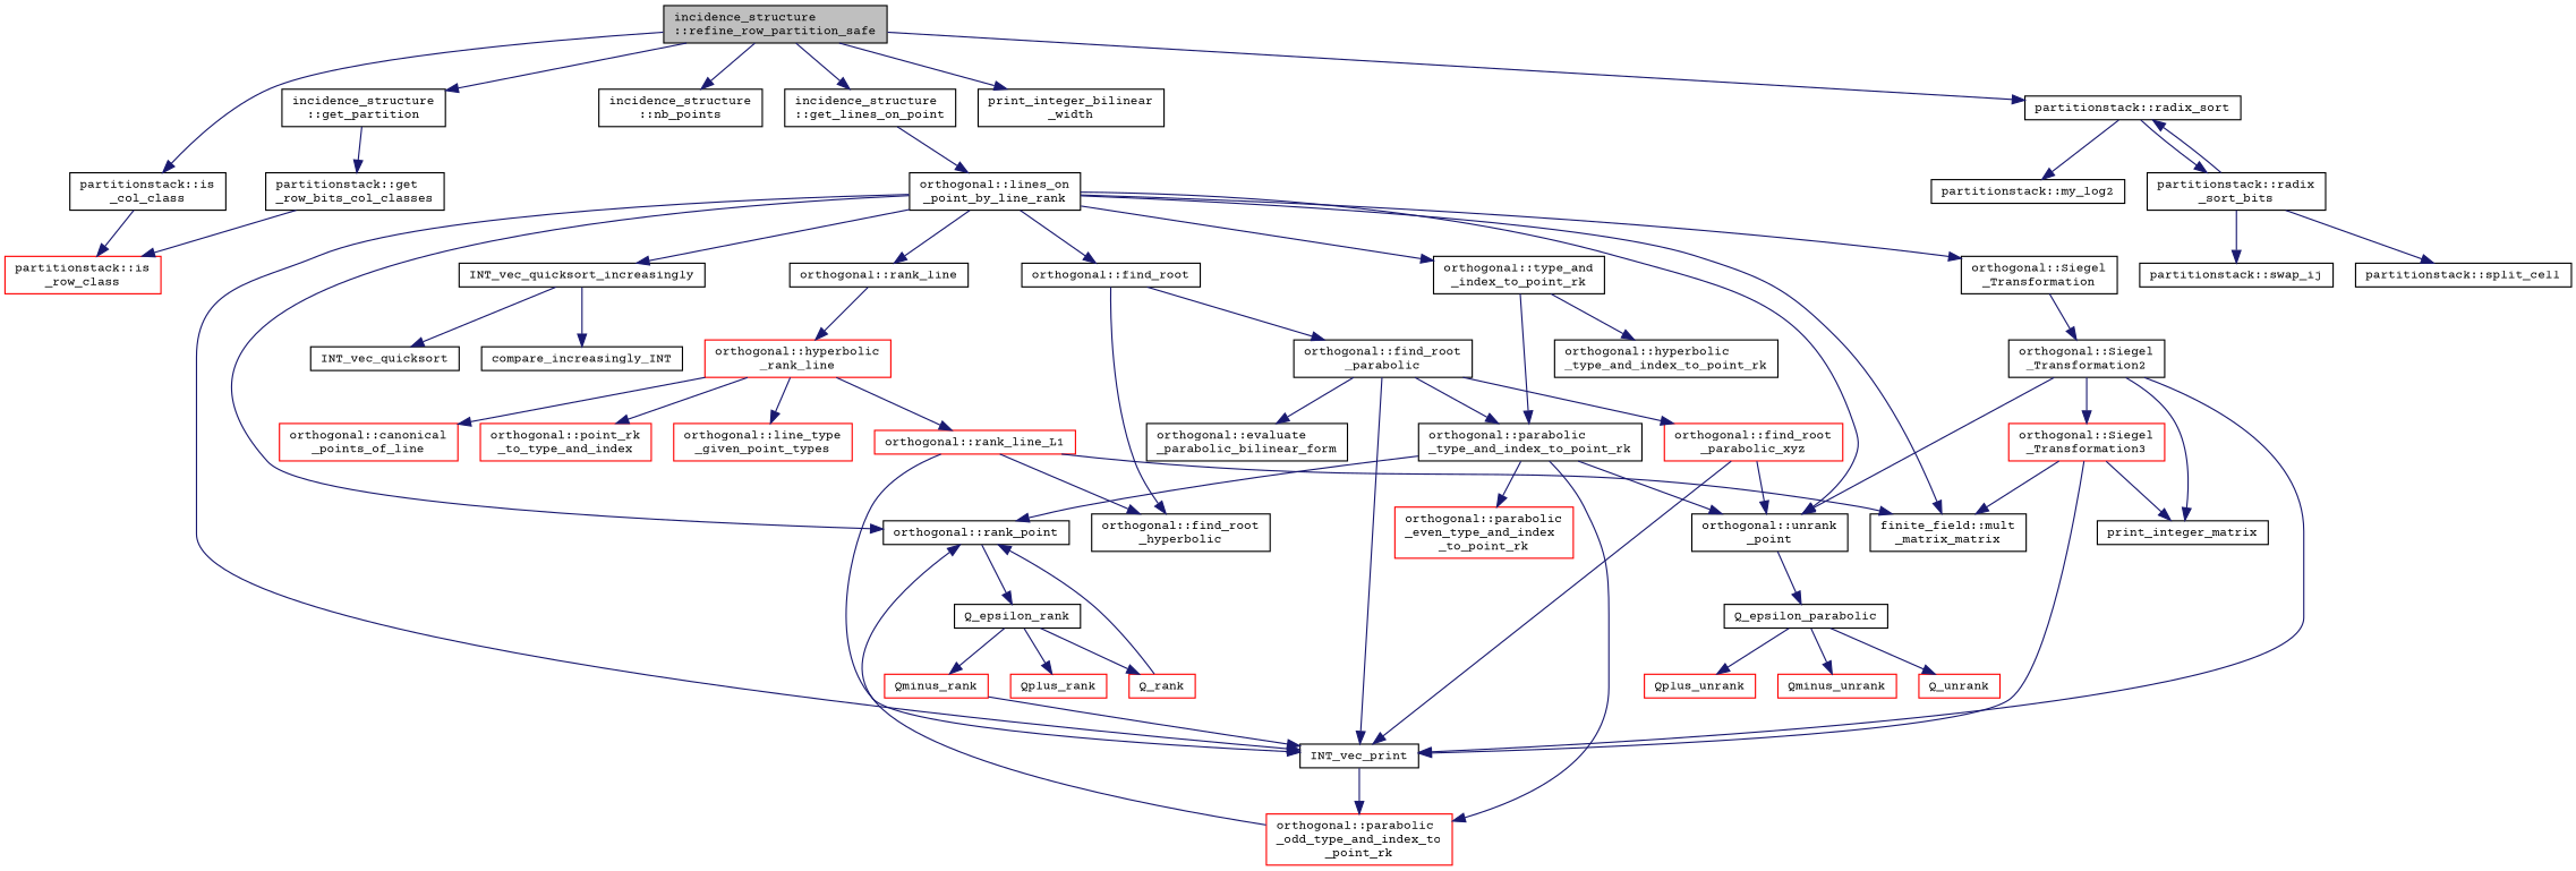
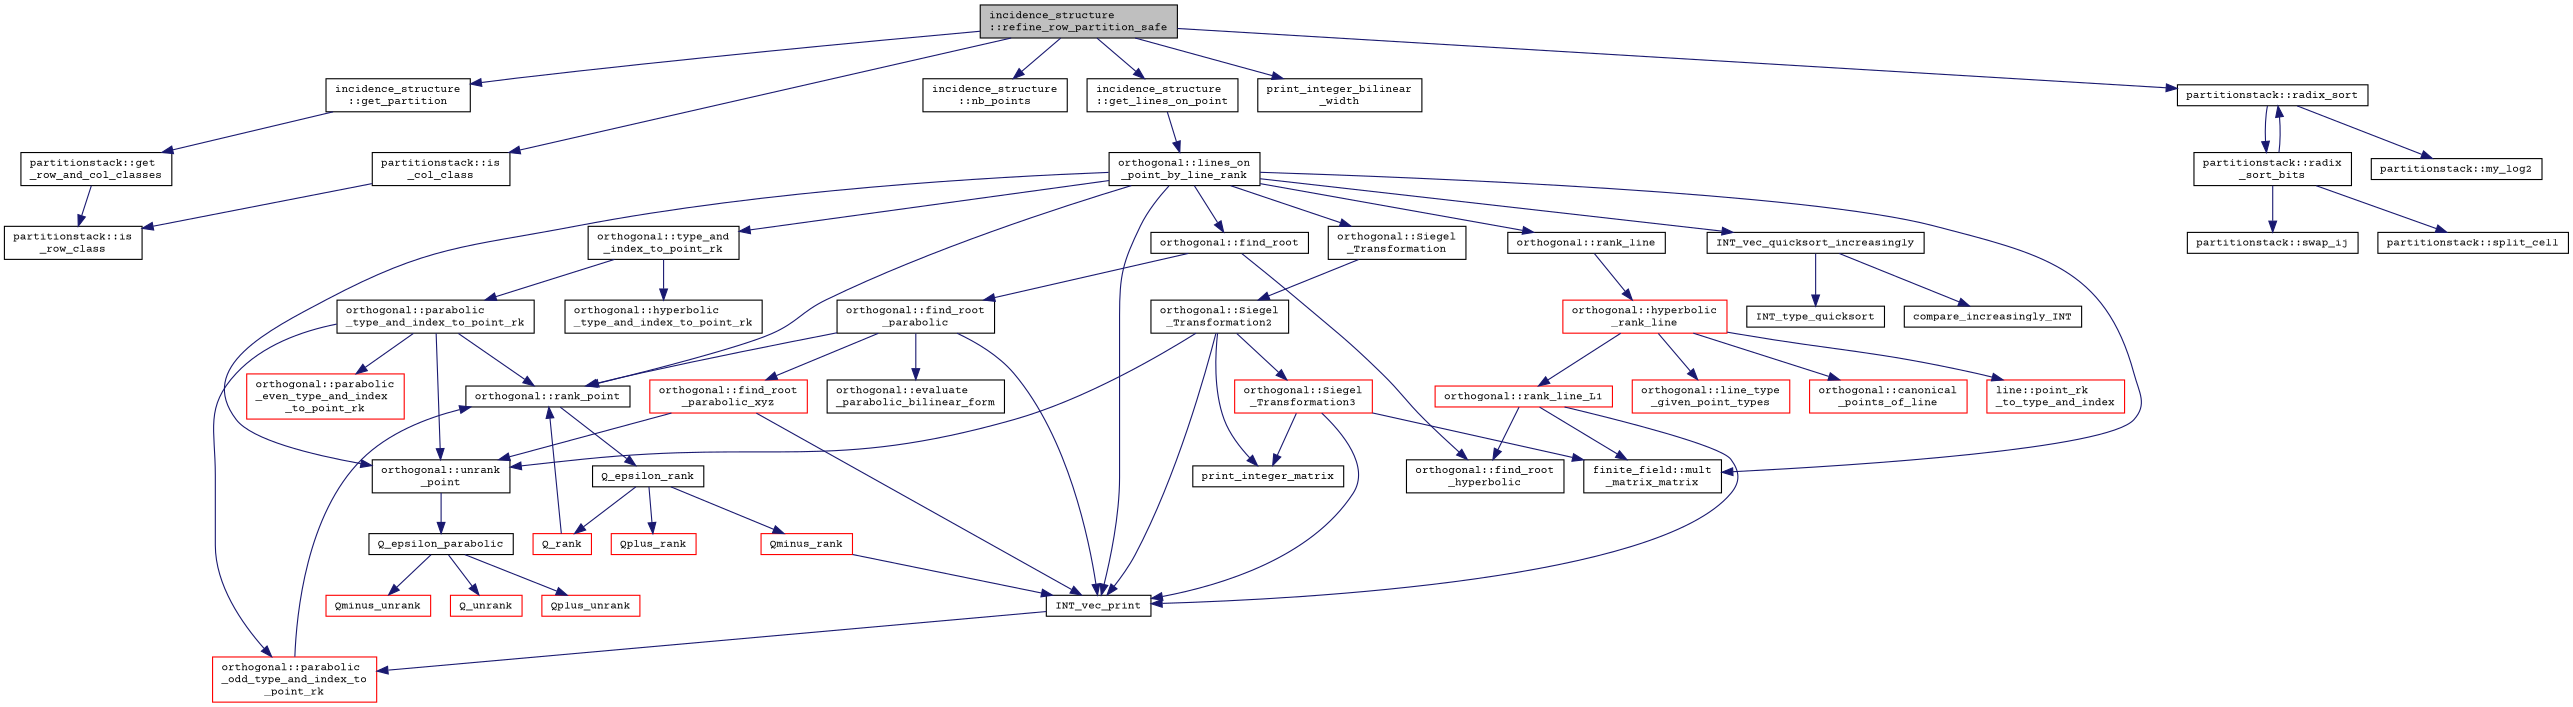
  digraph {
    fontname="Courier Prime"
    rankdir=TB
    node [color=black fillcolor=white fontname="Courier Prime" fontsize=10 shape=record style=filled]
    edge [color=midnightblue fontname="Courier Prime" fontsize=10 labelfontname=Helvetica labelfontsize=10 style=solid]
    n1 [fillcolor=grey75 fontcolor=black height=0.2 label="incidence_structure\l::refine_row_partition_safe" width=0.4]
    n2 [height=0.2 label="incidence_structure\l::get_partition" width=0.4]
    n3 [height=0.2 label="incidence_structure\l::nb_points" width=0.4]
    n4 [height=0.2 label="incidence_structure\l::get_lines_on_point" width=0.4]
    n5 [height=0.2 label="print_integer_bilinear\l_width" width=0.4]
    n6 [height=0.2 label="partitionstack::is\l_col_class" width=0.4]
    n7 [height=0.2 label="partitionstack::radix_sort" width=0.4]
-   n8 [height=0.2 label="partitionstack::get\l_row_bits_col_classes" width=0.4]
+   n8 [height=0.2 label="partitionstack::get\l_row_and_col_classes" width=0.4]
    n9 [height=0.2 label="orthogonal::lines_on\l_point_by_line_rank" width=0.4]
-   n10 [color=red height=0.2 label="partitionstack::is\l_row_class" width=0.4]
+   n10 [height=0.2 label="partitionstack::is\l_row_class" width=0.4]
    n11 [height=0.2 label="partitionstack::my_log2" width=0.4]
    n12 [height=0.2 label="partitionstack::radix\l_sort_bits" width=0.4]
    n13 [height=0.2 label="orthogonal::type_and\l_index_to_point_rk" width=0.4]
    n14 [height=0.2 label="orthogonal::unrank\l_point" width=0.4]
    n15 [height=0.2 label="orthogonal::rank_point" width=0.4]
    n16 [height=0.2 label=INT_vec_print width=0.4]
    n17 [height=0.2 label="orthogonal::find_root" width=0.4]
    n18 [height=0.2 label="orthogonal::Siegel\l_Transformation" width=0.4]
    n19 [height=0.2 label="finite_field::mult\l_matrix_matrix" width=0.4]
    n20 [height=0.2 label="orthogonal::rank_line" width=0.4]
    n21 [height=0.2 label=INT_vec_quicksort_increasingly width=0.4]
    n22 [height=0.2 label="orthogonal::hyperbolic\l_type_and_index_to_point_rk" width=0.4]
    n23 [height=0.2 label="orthogonal::parabolic\l_type_and_index_to_point_rk" width=0.4]
    n24 [height=0.2 label=Q_epsilon_parabolic width=0.4]
    n25 [height=0.2 label=Q_epsilon_rank width=0.4]
    n26 [color=red height=0.2 label="orthogonal::parabolic\l_odd_type_and_index_to\l_point_rk" width=0.4]
    n27 [height=0.2 label="orthogonal::find_root\l_hyperbolic" width=0.4]
    n28 [height=0.2 label="orthogonal::find_root\l_parabolic" width=0.4]
    n29 [height=0.2 label="orthogonal::Siegel\l_Transformation2" width=0.4]
    n30 [color=red height=0.2 label="orthogonal::hyperbolic\l_rank_line" width=0.4]
-   n31 [height=0.2 label=INT_vec_quicksort width=0.4]
+   n31 [height=0.2 label=INT_type_quicksort width=0.4]
    n32 [height=0.2 label=compare_increasingly_INT width=0.4]
    n33 [color=red height=0.2 label="orthogonal::parabolic\l_even_type_and_index\l_to_point_rk" width=0.4]
    n34 [color=red height=0.2 label=Q_unrank width=0.4]
    n35 [color=red height=0.2 label=Qplus_unrank width=0.4]
    n36 [color=red height=0.2 label=Qminus_unrank width=0.4]
    n37 [color=red height=0.2 label=Q_rank width=0.4]
    n38 [color=red height=0.2 label=Qplus_rank width=0.4]
    n39 [color=red height=0.2 label=Qminus_rank width=0.4]
    n40 [color=red height=0.2 label="orthogonal::find_root\l_parabolic_xyz" width=0.4]
    n41 [height=0.2 label="orthogonal::evaluate\l_parabolic_bilinear_form" width=0.4]
    n42 [color=red height=0.2 label="orthogonal::Siegel\l_Transformation3" width=0.4]
    n43 [height=0.2 label=print_integer_matrix width=0.4]
-   n44 [color=red height=0.2 label="orthogonal::point_rk\l_to_type_and_index" width=0.4]
+   n44 [color=red height=0.2 label="line::point_rk\l_to_type_and_index" width=0.4]
    n45 [color=red height=0.2 label="orthogonal::line_type\l_given_point_types" width=0.4]
    n46 [color=red height=0.2 label="orthogonal::canonical\l_points_of_line" width=0.4]
    n47 [color=red height=0.2 label="orthogonal::rank_line_L1" width=0.4]
    n48 [height=0.2 label="partitionstack::swap_ij" width=0.4]
    n49 [height=0.2 label="partitionstack::split_cell" width=0.4]
    n1 -> n2
    n1 -> n3
    n1 -> n4
    n1 -> n5
    n1 -> n6
    n1 -> n7
    n2 -> n8
    n4 -> n9
    n6 -> n10
    n7 -> n11
    n7 -> n12
    n8 -> n10
    n9 -> n13
    n9 -> n14
    n9 -> n15
    n9 -> n16
    n9 -> n17
    n9 -> n18
    n9 -> n19
    n9 -> n20
    n9 -> n21
    n12 -> n7
    n12 -> n48
    n12 -> n49
    n13 -> n22
    n13 -> n23
    n14 -> n24
    n15 -> n25
    n16 -> n26
    n17 -> n27
    n17 -> n28
    n18 -> n29
    n20 -> n30
    n21 -> n31
    n21 -> n32
    n23 -> n14
    n23 -> n15
    n23 -> n26
    n23 -> n33
    n24 -> n34
    n24 -> n35
    n24 -> n36
    n25 -> n37
    n25 -> n38
    n25 -> n39
    n26 -> n15
-   n28 -> n23
+   n28 -> n15
    n28 -> n16
    n28 -> n40
    n28 -> n41
    n29 -> n14
    n29 -> n16
    n29 -> n42
    n29 -> n43
    n30 -> n44
    n30 -> n45
    n30 -> n46
    n30 -> n47
    n37 -> n15
    n39 -> n16
    n40 -> n14
    n40 -> n16
    n42 -> n16
    n42 -> n19
    n42 -> n43
    n47 -> n16
    n47 -> n19
    n47 -> n27
  }
